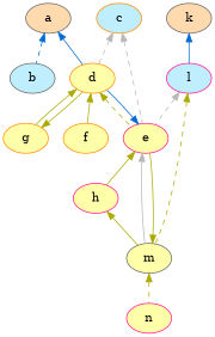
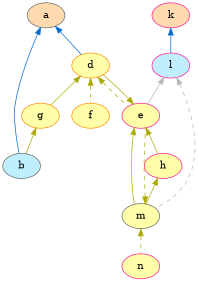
  strict digraph {
    node [color=gray40 fillcolor="#FFFFAA" style=filled]
    edge [color="#AAAA00" dir=back]
    a [fillcolor="#ffdaaf"]
    b [fillcolor="#bfefff"]
    d [color=darkorange]
-   c [color=darkorange fillcolor="#bfefff"]
    e [color=deeppink]
    g [color=darkorange]
    f [color=darkorange]
    m
    h [color=deeppink]
    n [color=deeppink]
-   k [fillcolor="#ffdaaf"]
+   k [color=deeppink fillcolor="#ffdaaf"]
    l [color=deeppink fillcolor="#bfefff"]
-   a -> b [color="#006ad1" style=dashed]
+   a -> b [color="#006ad1"]
    a -> d [color="#006ad1"]
    d -> e [style=dashed]
    d -> g
-   d -> f
-   c -> d [color="#b7b7b7" style=dashed]
-   c -> e [color="#b7b7b7" style=dashed]
-   e -> d [color="#006ad1"]
-   e -> m [color="#b7b7b7"]
+   d -> f [style=dashed]
+   e -> d
+   e -> m
    e -> h
-   g -> d
-   m -> e
+   g -> b
+   m -> e [style=dashed]
    m -> n [style=dashed]
    h -> m
    k -> l [color="#006ad1"]
-   l -> e [color="#b7b7b7" style=dashed]
-   l -> m [style=dashed]
+   l -> e [color="#b7b7b7" style=solid]
+   l -> m [color="#b7b7b7" style=dashed]
  }
